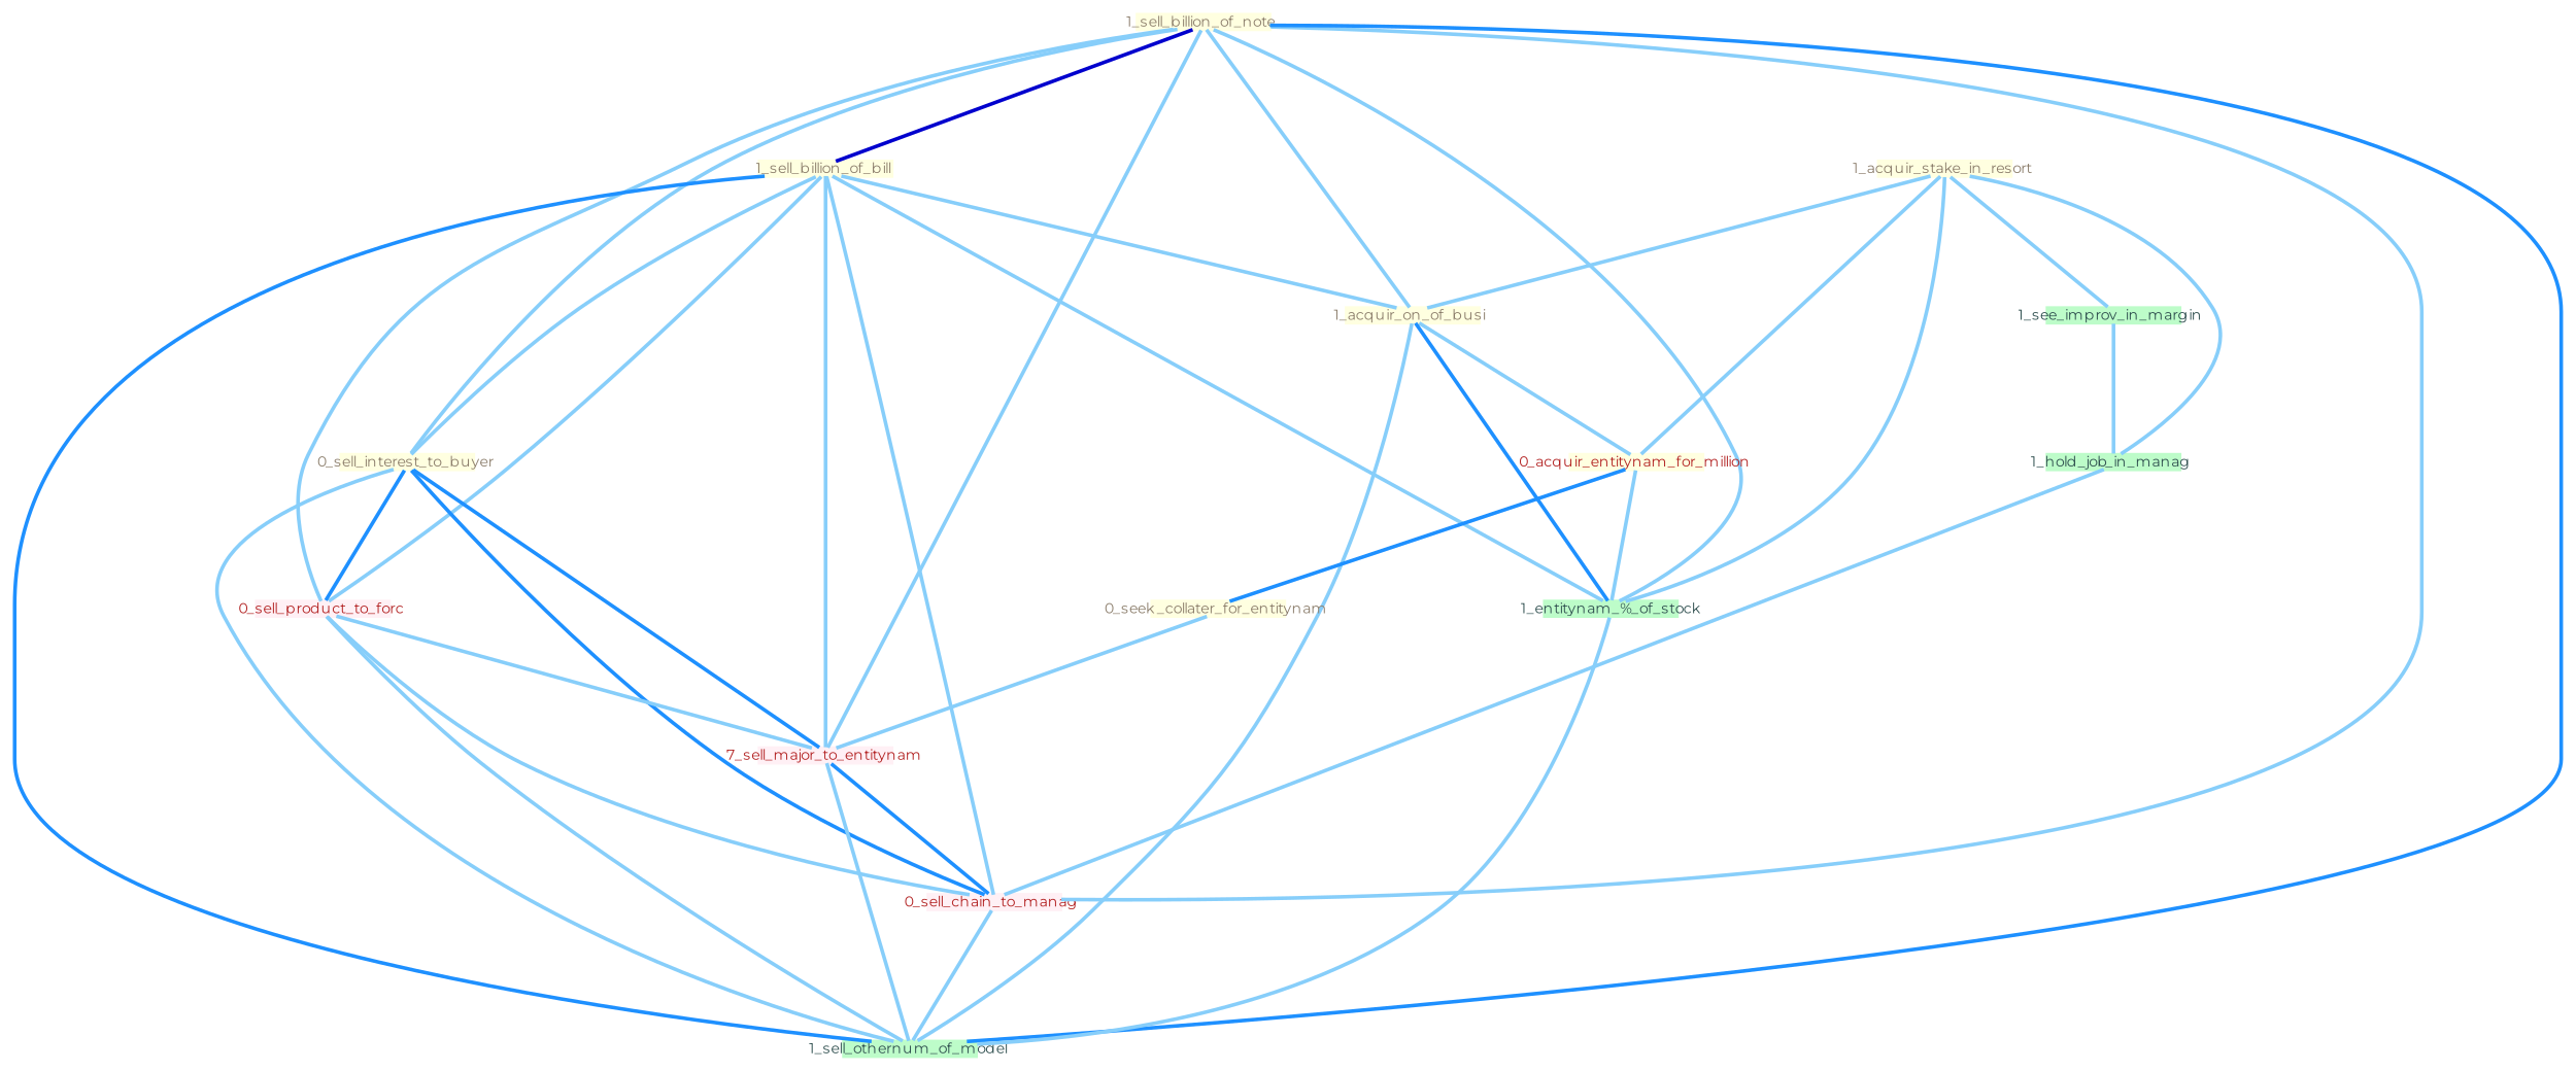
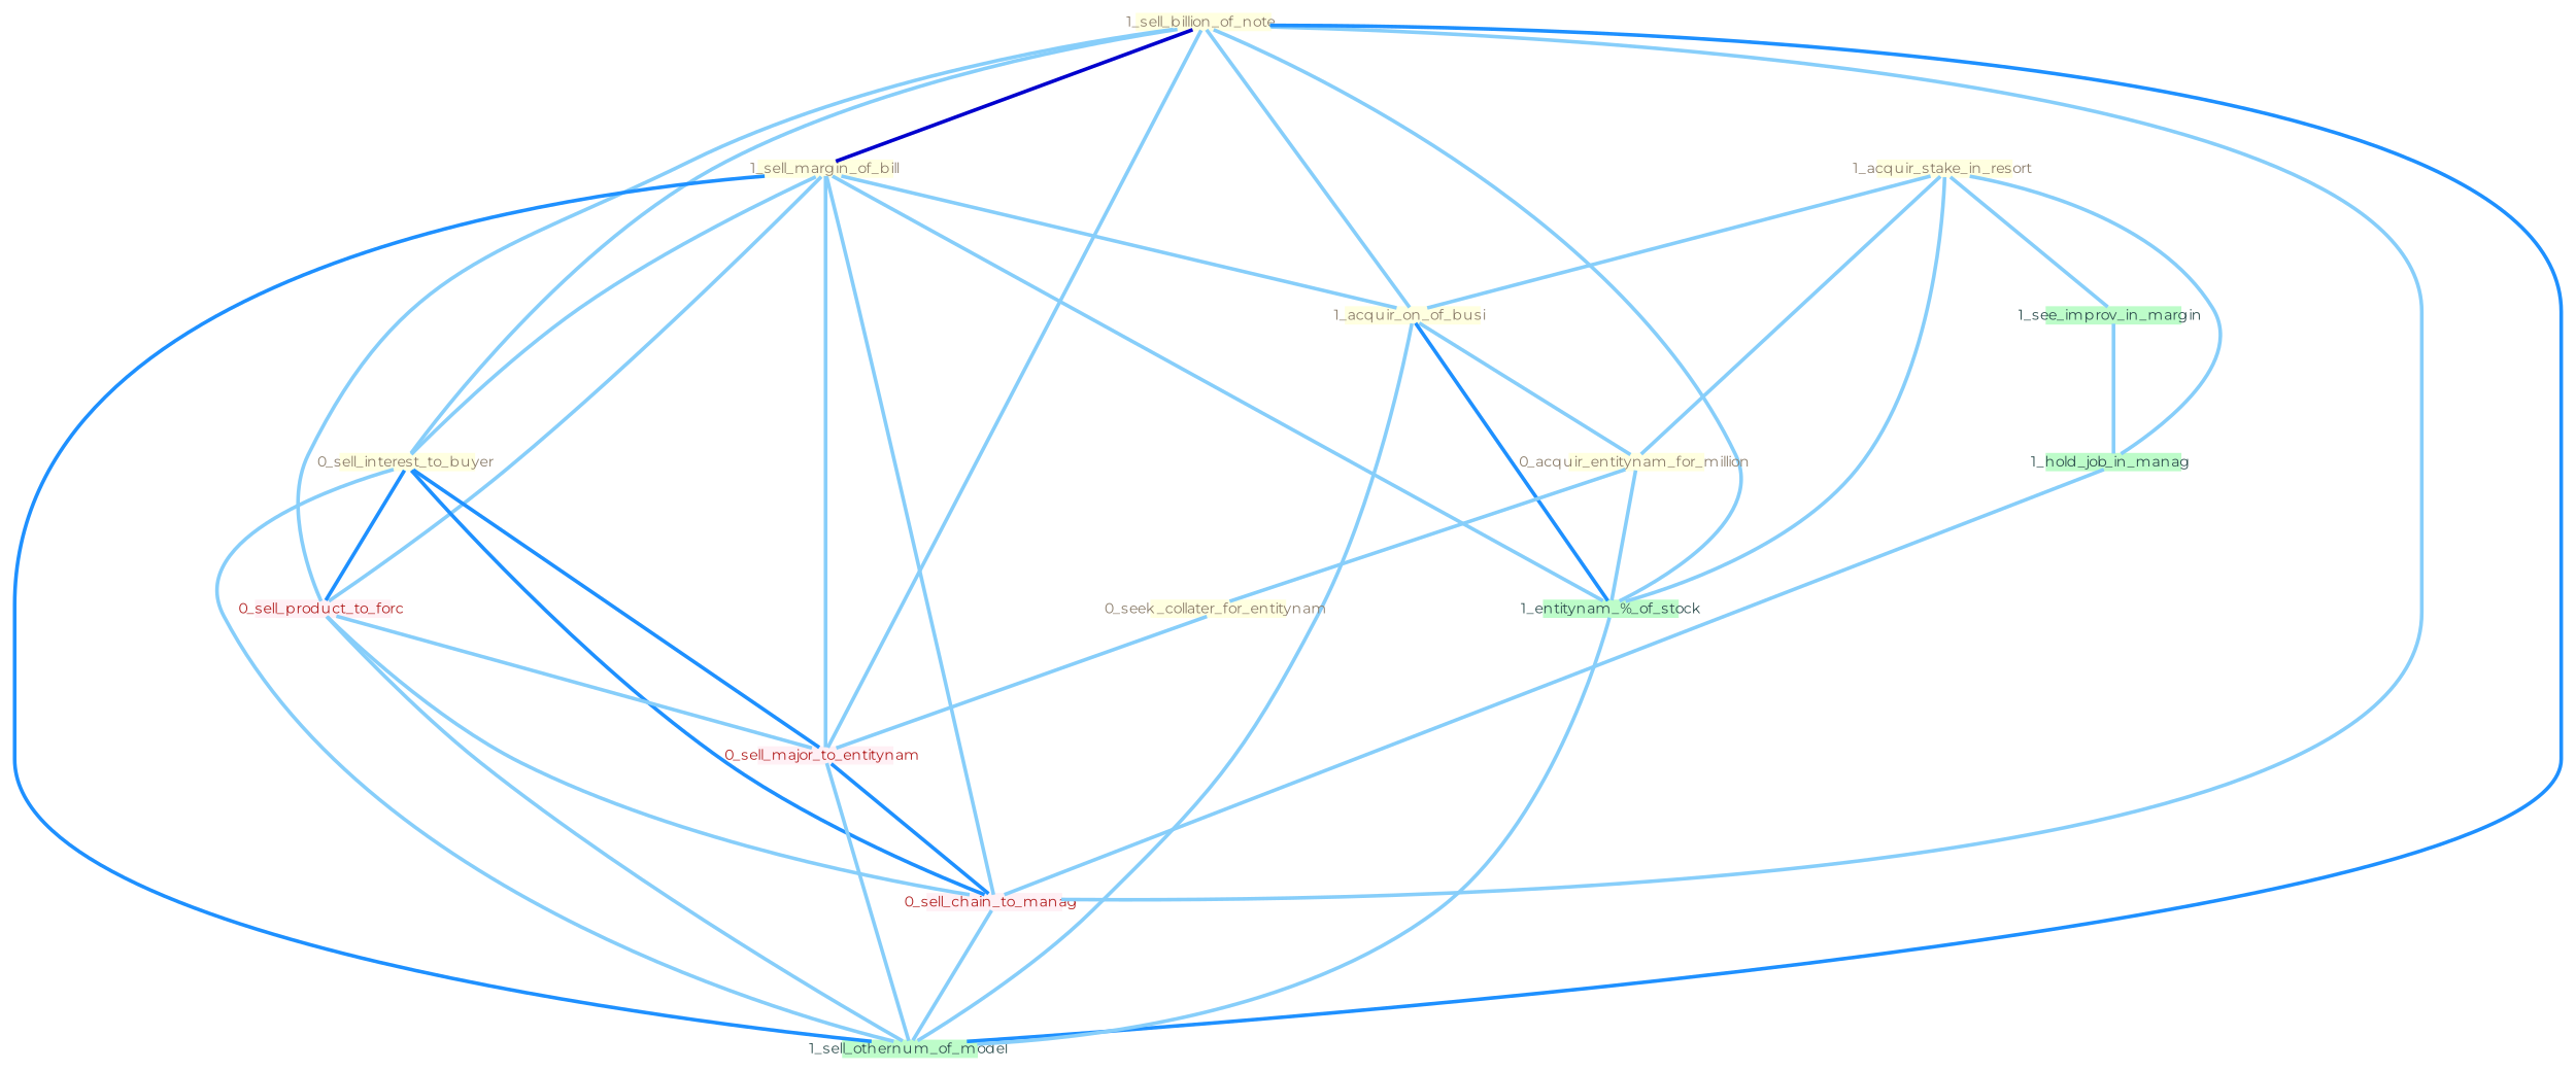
  graph {
    fontname=Montserrat
    node [color="#ffffe0" fixedsize=true fontcolor="#8b7d6b" fontname=Montserrat fontsize=4 shape=polygon style=filled]
    edge [color="#87cefa" fontname=Montserrat w=1]
    "1_sell_billion_of_note " [height=.06 width=.5]
    "1_acquir_stake_in_resort " [height=.06 width=.5]
-   "1_sell_billion_of_bill " [height=.06 width=.5]
+   "1_sell_billion_of_bill " [height=.06 width=.5 label="1_sell_margin_of_bill"]
    "0_sell_interest_to_buyer " [height=.06 width=.5]
    "1_acquir_on_of_busi " [height=.06 width=.5]
-   "0_acquir_entitynam_for_million " [fontcolor="#b22222" height=.06 width=.5]
+   "0_acquir_entitynam_for_million " [height=.06 width=.5]
    "0_seek_collater_for_entitynam " [height=.06 width=.5]
    "0_sell_product_to_forc " [color="#fff0f5" fontcolor="#b22222" height=.06 width=.5]
-   "0_sell_major_to_entitynam " [color="#fff0f5" fontcolor="#b22222" height=.06 width=.5 label="7_sell_major_to_entitynam"]
+   "0_sell_major_to_entitynam " [color="#fff0f5" fontcolor="#b22222" height=.06 width=.5]
    "0_sell_chain_to_manag " [color="#fff0f5" fontcolor="#b22222" height=.06 width=.5]
    n11 [color="#BDFCC9" fontcolor="#2f4f4f" height=.06 label="1_entitynam_%_of_stock" width=.5]
    "1_sell_othernum_of_model " [color="#BDFCC9" fontcolor="#2f4f4f" height=.06 width=.5]
    "1_see_improv_in_margin " [color="#BDFCC9" fontcolor="#2f4f4f" height=.06 width=.5]
    "1_hold_job_in_manag " [color="#BDFCC9" fontcolor="#2f4f4f" height=.06 width=.5]
    subgraph sub_1 {
      "1_sell_billion_of_note "
      "1_acquir_stake_in_resort "
      "1_sell_billion_of_bill "
      "0_sell_interest_to_buyer "
      "1_acquir_on_of_busi "
      "0_acquir_entitynam_for_million "
      "0_seek_collater_for_entitynam "
    }
    subgraph sub_2 {
      "0_sell_product_to_forc "
      "0_sell_major_to_entitynam "
      "0_sell_chain_to_manag "
    }
    "1_sell_billion_of_note " -- "1_sell_billion_of_bill " [color="#0000cd" w=3]
    "1_sell_billion_of_note " -- "0_sell_interest_to_buyer "
    "1_sell_billion_of_note " -- "1_acquir_on_of_busi "
    "1_sell_billion_of_note " -- "0_sell_product_to_forc "
    "1_sell_billion_of_note " -- "0_sell_major_to_entitynam "
    "1_sell_billion_of_note " -- "0_sell_chain_to_manag "
    "1_sell_billion_of_note " -- n11
    "1_sell_billion_of_note " -- "1_sell_othernum_of_model " [color="#1e90ff" w=2]
    "1_acquir_stake_in_resort " -- "1_acquir_on_of_busi "
    "1_acquir_stake_in_resort " -- "0_acquir_entitynam_for_million "
    "1_acquir_stake_in_resort " -- n11
    "1_acquir_stake_in_resort " -- "1_see_improv_in_margin "
    "1_acquir_stake_in_resort " -- "1_hold_job_in_manag "
    "1_sell_billion_of_bill " -- "0_sell_interest_to_buyer "
    "1_sell_billion_of_bill " -- "1_acquir_on_of_busi "
    "1_sell_billion_of_bill " -- "0_sell_product_to_forc "
    "1_sell_billion_of_bill " -- "0_sell_major_to_entitynam "
    "1_sell_billion_of_bill " -- "0_sell_chain_to_manag "
    "1_sell_billion_of_bill " -- n11
    "1_sell_billion_of_bill " -- "1_sell_othernum_of_model " [color="#1e90ff" w=2]
    "0_sell_interest_to_buyer " -- "0_sell_product_to_forc " [color="#1e90ff" w=2]
    "0_sell_interest_to_buyer " -- "0_sell_major_to_entitynam " [color="#1e90ff" w=2]
    "0_sell_interest_to_buyer " -- "0_sell_chain_to_manag " [color="#1e90ff" w=2]
    "0_sell_interest_to_buyer " -- "1_sell_othernum_of_model "
    "1_acquir_on_of_busi " -- "0_acquir_entitynam_for_million "
    "1_acquir_on_of_busi " -- n11 [color="#1e90ff" w=2]
    "1_acquir_on_of_busi " -- "1_sell_othernum_of_model "
-   "0_acquir_entitynam_for_million " -- "0_seek_collater_for_entitynam " [color="#1e90ff"]
+   "0_acquir_entitynam_for_million " -- "0_seek_collater_for_entitynam "
    "0_acquir_entitynam_for_million " -- n11
    "0_seek_collater_for_entitynam " -- "0_sell_major_to_entitynam "
    "0_sell_product_to_forc " -- "0_sell_major_to_entitynam " [w=2]
    "0_sell_product_to_forc " -- "0_sell_chain_to_manag " [w=2]
    "0_sell_product_to_forc " -- "1_sell_othernum_of_model "
    "0_sell_major_to_entitynam " -- "0_sell_chain_to_manag " [color="#1e90ff" w=2]
    "0_sell_major_to_entitynam " -- "1_sell_othernum_of_model "
    "0_sell_chain_to_manag " -- "1_sell_othernum_of_model "
    n11 -- "1_sell_othernum_of_model "
    "1_see_improv_in_margin " -- "1_hold_job_in_manag "
    "1_hold_job_in_manag " -- "0_sell_chain_to_manag "
  }
